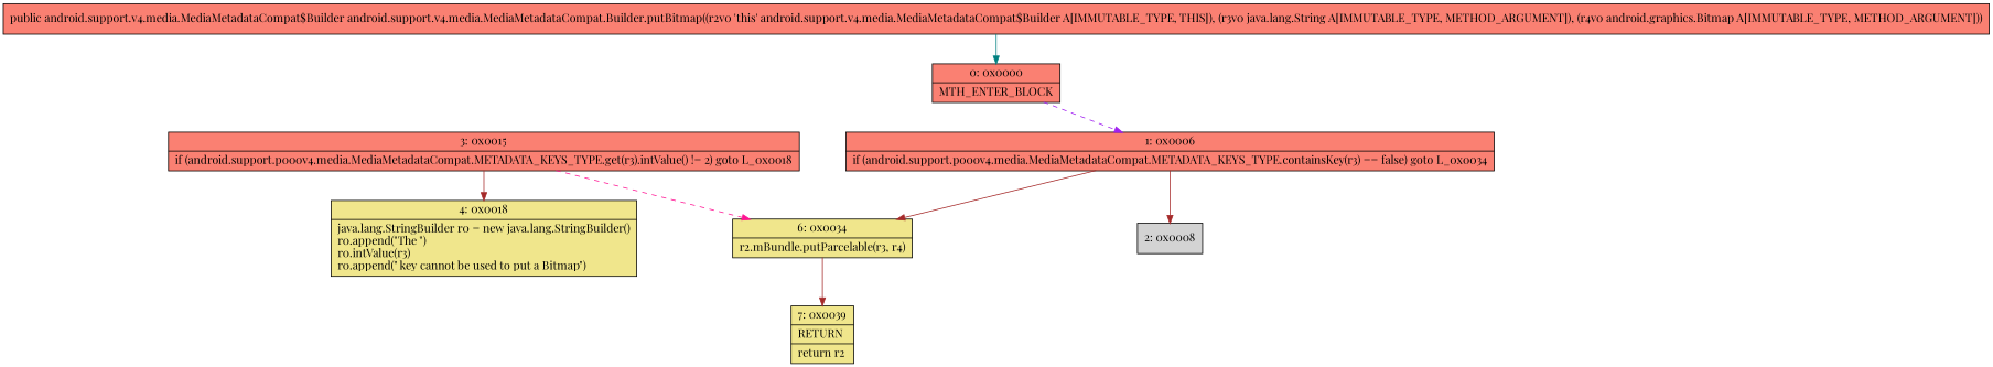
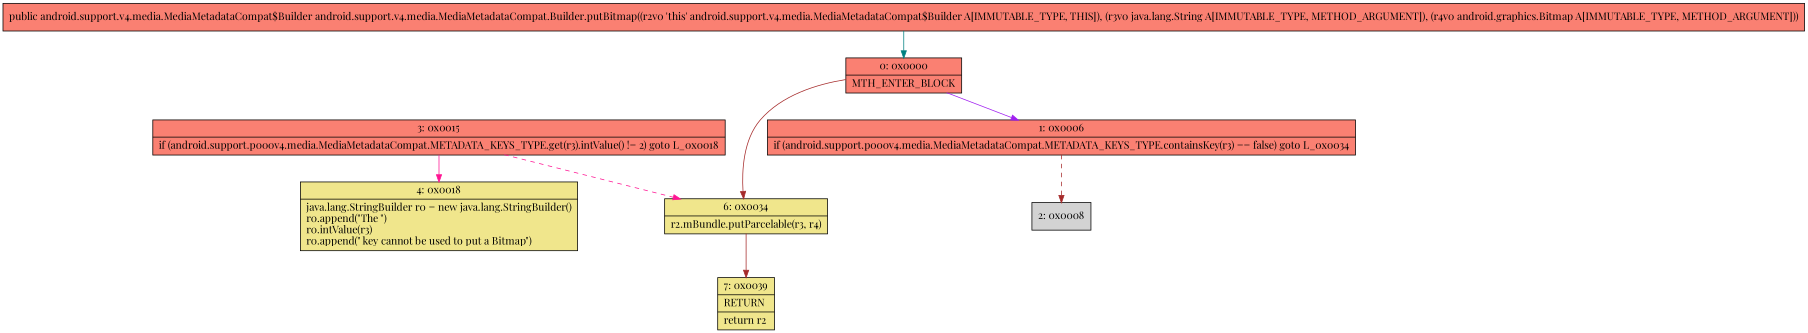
  digraph {
    fontname="Playfair Display"
    node [fillcolor=salmon fontname="Playfair Display" shape=record style=filled]
    edge [color=brown fontname="Playfair Display"]
    n1 [label="{0\:\ 0x0000|MTH_ENTER_BLOCK\l}"]
    n2 [label="{1\:\ 0x0006|if (android.support.p000v4.media.MediaMetadataCompat.METADATA_KEYS_TYPE.containsKey(r3) == false) goto L_0x0034\l}"]
    n3 [fillcolor=lightgrey label="{2\:\ 0x0008}"]
    n4 [fillcolor=khaki label="{6\:\ 0x0034|r2.mBundle.putParcelable(r3, r4)\l}"]
    n5 [fillcolor=khaki label="{7\:\ 0x0039|RETURN\l|return r2\l}"]
    n6 [label="{3\:\ 0x0015|if (android.support.p000v4.media.MediaMetadataCompat.METADATA_KEYS_TYPE.get(r3).intValue() != 2) goto L_0x0018\l}"]
    n7 [fillcolor=khaki label="{4\:\ 0x0018|java.lang.StringBuilder r0 = new java.lang.StringBuilder()\lr0.append(\"The \")\lr0.intValue(r3)\lr0.append(\" key cannot be used to put a Bitmap\")\l}"]
    n8 [label="{public android.support.v4.media.MediaMetadataCompat$Builder android.support.v4.media.MediaMetadataCompat.Builder.putBitmap((r2v0 'this' android.support.v4.media.MediaMetadataCompat$Builder A[IMMUTABLE_TYPE, THIS]), (r3v0 java.lang.String A[IMMUTABLE_TYPE, METHOD_ARGUMENT]), (r4v0 android.graphics.Bitmap A[IMMUTABLE_TYPE, METHOD_ARGUMENT])) }"]
-   n1 -> n2 [color=purple style=dashed]
-   n2 -> n3 [style=solid]
-   n2 -> n4
+   n1 -> n2 [color=purple]
+   n2 -> n3 [style=dashed]
+   n1 -> n4
    n4 -> n5
    n6 -> n4 [color=deeppink style=dashed]
-   n6 -> n7
+   n6 -> n7 [color=deeppink]
    n8 -> n1 [color=teal]
  }
